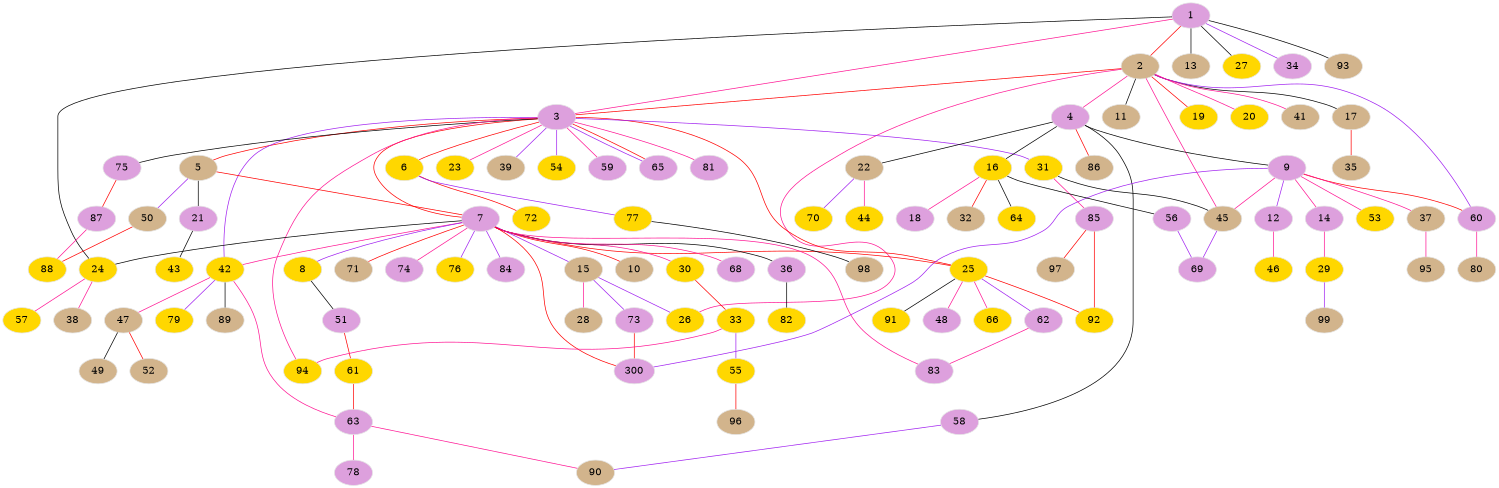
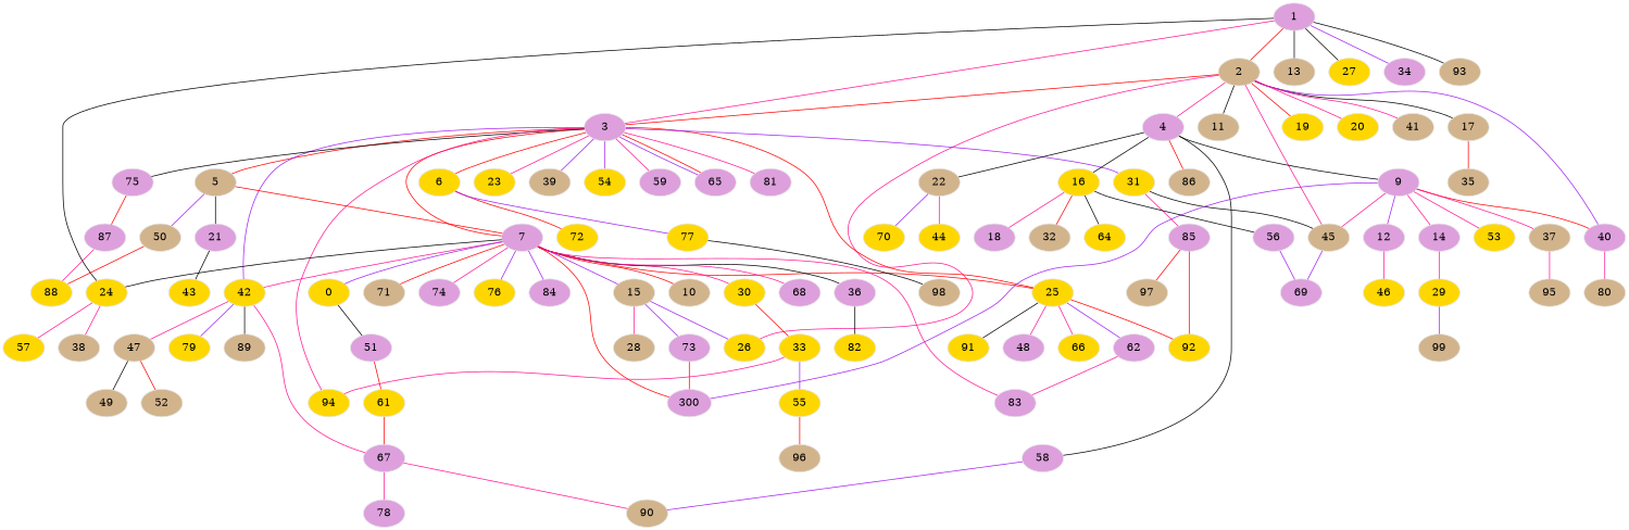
  graph {
    node [color=gray90 fillcolor=gold style=filled]
    edge [color=deeppink]
    1 [fillcolor=plum]
    2 [fillcolor=tan]
    3 [fillcolor=plum]
    13 [fillcolor=tan]
    24
    27
    34 [fillcolor=plum]
    93 [fillcolor=tan]
    4 [fillcolor=plum]
    11 [fillcolor=tan]
    17 [fillcolor=tan]
    19
    20
    26
-   40 [fillcolor=plum label=60]
+   40 [fillcolor=plum]
    41 [fillcolor=tan]
    45 [fillcolor=tan]
    5 [fillcolor=tan]
    6
    7 [fillcolor=plum]
    23
    25
    31
    39 [fillcolor=tan]
    42
    54
    59 [fillcolor=plum]
    65 [fillcolor=plum]
    75 [fillcolor=plum]
    81 [fillcolor=plum]
    94
    38 [fillcolor=tan]
    57
    9 [fillcolor=plum]
    16
    22 [fillcolor=tan]
    58 [fillcolor=plum]
    86 [fillcolor=tan]
    35 [fillcolor=tan]
    80 [fillcolor=tan]
    69 [fillcolor=plum]
    21 [fillcolor=plum]
    50 [fillcolor=tan]
    72
    77
-   8
+   8 [label=0]
    10 [fillcolor=tan]
    15 [fillcolor=tan]
    30
    36 [fillcolor=plum]
    68 [fillcolor=plum]
    71 [fillcolor=tan]
    74 [fillcolor=plum]
    76
    83 [fillcolor=plum]
    84 [fillcolor=plum]
    n57 [fillcolor=plum label=300]
    48 [fillcolor=plum]
    62 [fillcolor=plum]
    66
    91
    92
    85 [fillcolor=plum]
    47 [fillcolor=tan]
-   63 [fillcolor=plum]
+   63 [fillcolor=plum label=67]
    79
    89 [fillcolor=tan]
    87 [fillcolor=plum]
    12 [fillcolor=plum]
    14 [fillcolor=plum]
    37 [fillcolor=tan]
    53
    18 [fillcolor=plum]
    32 [fillcolor=tan]
    56 [fillcolor=plum]
    64
    44
    70
    90 [fillcolor=tan]
    43
    88
    98 [fillcolor=tan]
    51 [fillcolor=plum]
    28 [fillcolor=tan]
    73 [fillcolor=plum]
    33
    82
    61
    46
    29
    95 [fillcolor=tan]
    99 [fillcolor=tan]
    55
    97 [fillcolor=tan]
    49 [fillcolor=tan]
    96 [fillcolor=tan]
    52 [fillcolor=tan]
    78 [fillcolor=plum]
    1 -- 2 [color=red]
    1 -- 3
    1 -- 13 [color=black]
    1 -- 24 [color=black]
    1 -- 27 [color=black]
    1 -- 34 [color=purple]
    1 -- 93 [color=black]
    2 -- 3 [color=red]
    2 -- 4
    2 -- 11 [color=black]
    2 -- 17 [color=black]
    2 -- 19 [color=red]
    2 -- 20
    2 -- 26
    2 -- 40 [color=purple]
    2 -- 41
    2 -- 45
    3 -- 5 [color=red]
    3 -- 6 [color=red]
    3 -- 7 [color=red]
    3 -- 23
    3 -- 25 [color=red]
    3 -- 31 [color=purple]
    3 -- 39 [color=purple]
    3 -- 42 [color=purple]
    3 -- 54 [color=purple]
    3 -- 59
    3 -- 65 [color=purple]
    3 -- 65 [color=red]
    3 -- 75 [color=black]
    3 -- 81
    3 -- 94
    24 -- 38
    24 -- 57
    4 -- 9 [color=black]
    4 -- 16 [color=black]
    4 -- 22 [color=black]
    4 -- 58 [color=black]
    4 -- 86 [color=red]
    17 -- 35 [color=red]
    40 -- 80
    45 -- 69 [color=purple]
    5 -- 7 [color=red]
    5 -- 21 [color=black]
    5 -- 50 [color=purple]
    6 -- 72 [color=red]
    6 -- 77 [color=purple]
    7 -- 24 [color=black]
    7 -- 25 [color=red]
    7 -- 42
    7 -- 8 [color=purple]
    7 -- 10 [color=red]
    7 -- 15 [color=purple]
    7 -- 30
    7 -- 36 [color=black]
    7 -- 68
    7 -- 71 [color=red]
    7 -- 74
    7 -- 76 [color=purple]
    7 -- 83
    7 -- 84 [color=purple]
    7 -- n57 [color=red]
    25 -- 48
    25 -- 62 [color=purple]
    25 -- 66
    25 -- 91 [color=black]
    25 -- 92 [color=red]
    31 -- 45 [color=black]
    31 -- 85
    42 -- 47
    42 -- 63
    42 -- 79 [color=purple]
    42 -- 89 [color=black]
    75 -- 87 [color=red]
    9 -- 40 [color=red]
    9 -- 45
    9 -- n57 [color=purple]
    9 -- 12 [color=purple]
    9 -- 14
    9 -- 37
    9 -- 53
    16 -- 18
    16 -- 32 [color=red]
    16 -- 56 [color=black]
    16 -- 64 [color=black]
    22 -- 44
    22 -- 70 [color=purple]
    58 -- 90 [color=purple]
    21 -- 43 [color=black]
    50 -- 88 [color=red]
    77 -- 98 [color=black]
    8 -- 51 [color=black]
    15 -- 26 [color=purple]
    15 -- 28
    15 -- 73 [color=purple]
    30 -- 33 [color=red]
    36 -- 82 [color=black]
    62 -- 83
    85 -- 92 [color=red]
    85 -- 97 [color=red]
    47 -- 49 [color=black]
    47 -- 52 [color=red]
    63 -- 90
    63 -- 78
    87 -- 88
    12 -- 46
    14 -- 29
    37 -- 95
    56 -- 69 [color=purple]
    51 -- 61 [color=red]
    73 -- n57 [color=red]
    33 -- 94
    33 -- 55 [color=purple]
    61 -- 63 [color=red]
    29 -- 99 [color=purple]
    55 -- 96 [color=red]
  }
